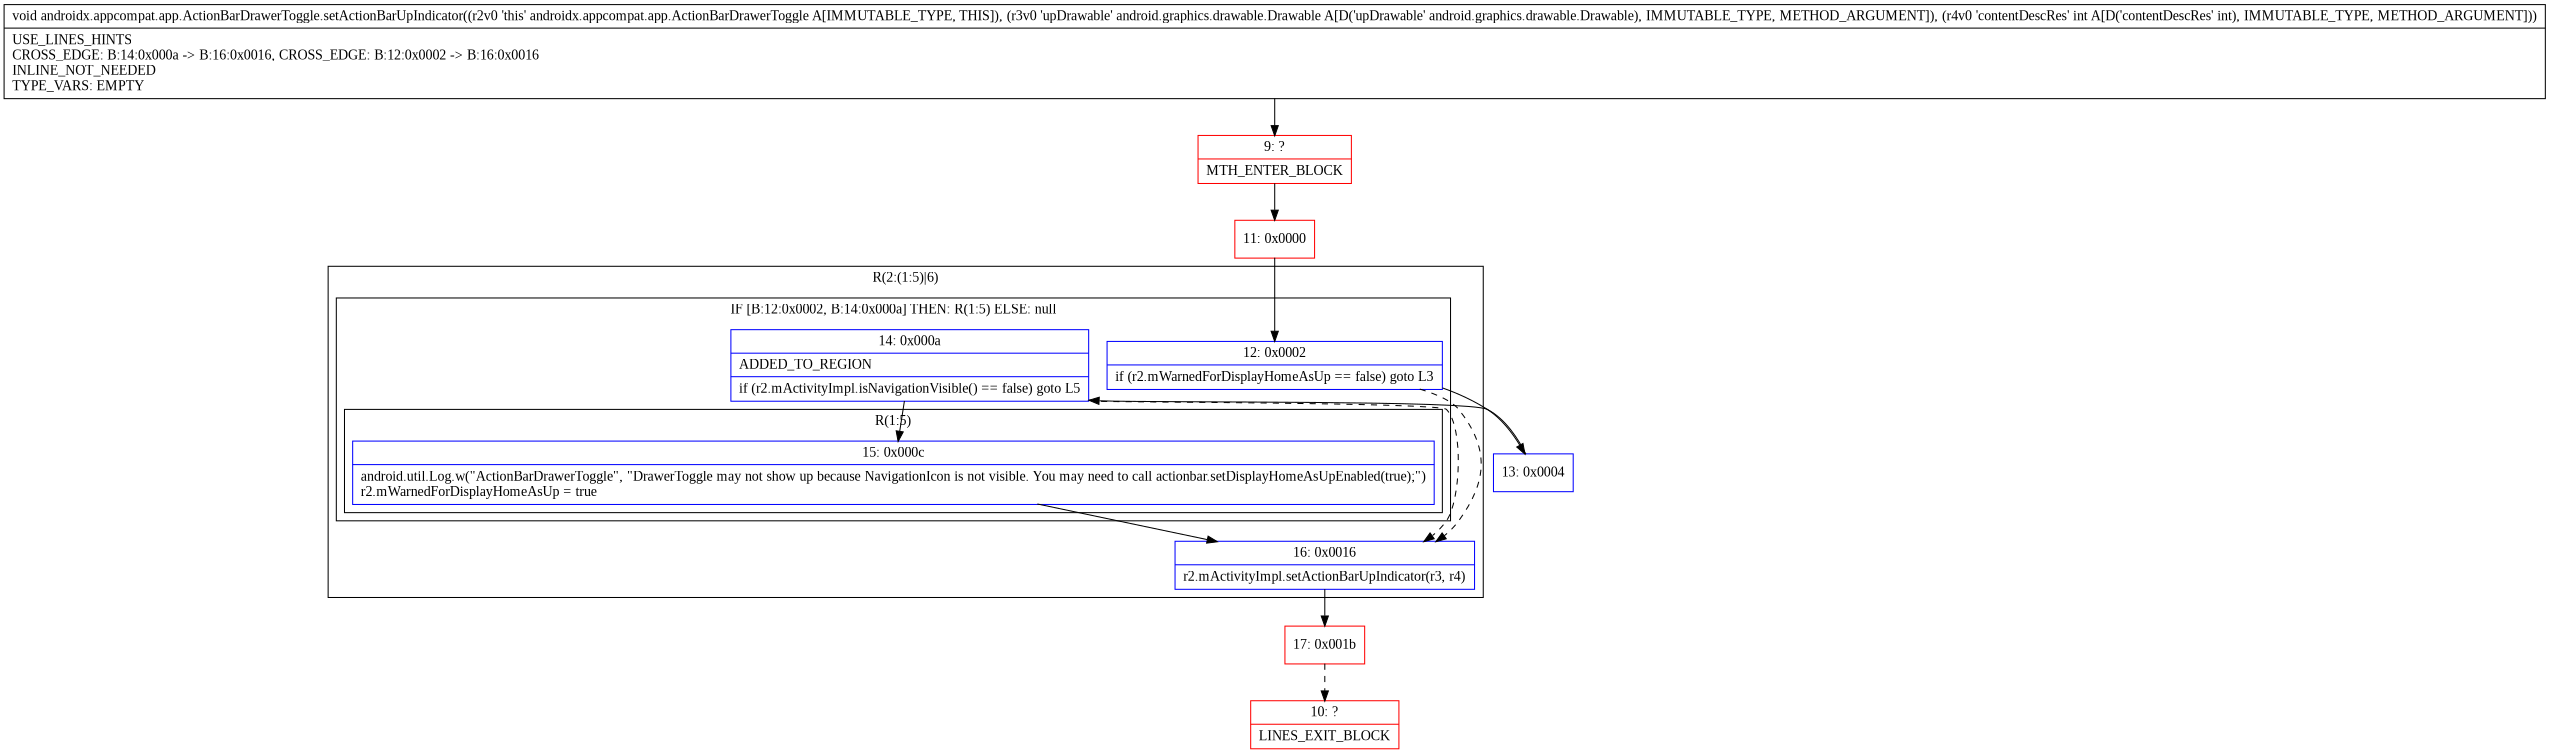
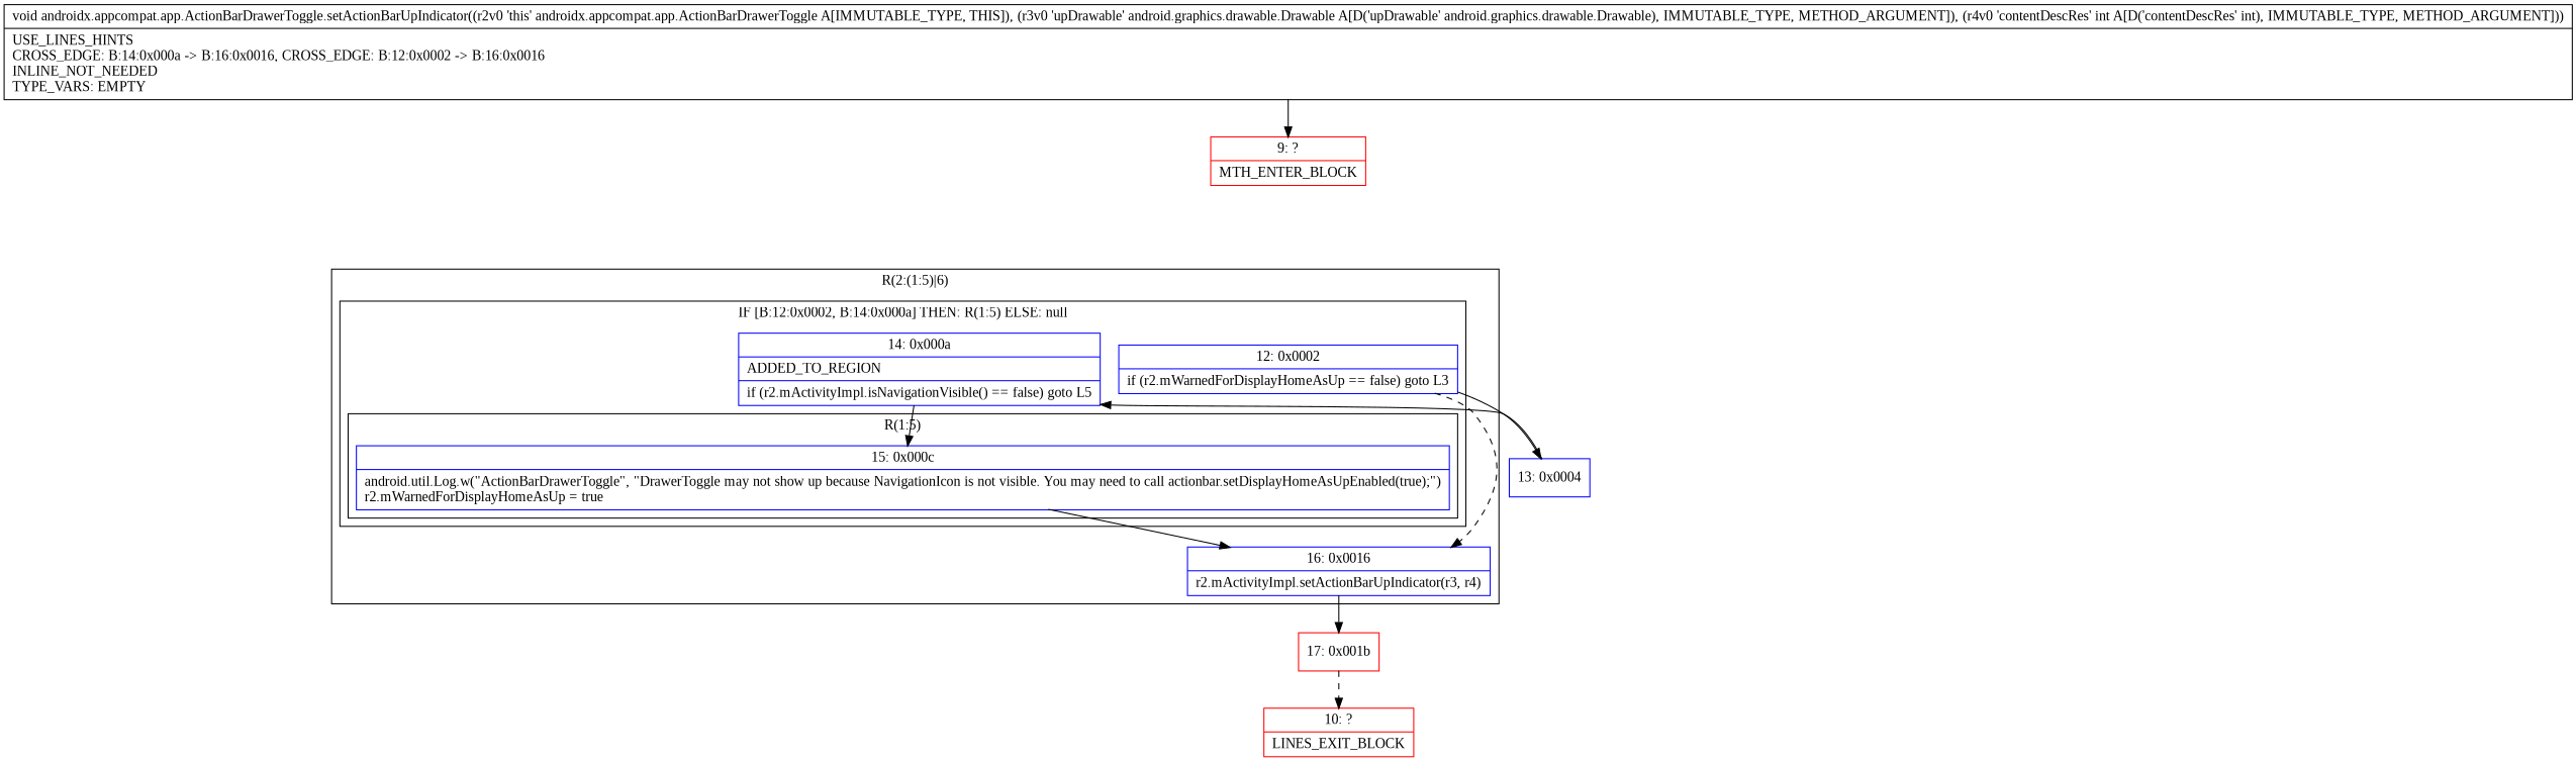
  digraph {
    fontname="Liberation Serif"
    node [color=blue fontname="Liberation Serif" shape=record]
    edge [fontname="Liberation Serif"]
    n1 [label="{15\:\ 0x000c|android.util.Log.w(\"ActionBarDrawerToggle\", \"DrawerToggle may not show up because NavigationIcon is not visible. You may need to call actionbar.setDisplayHomeAsUpEnabled(true);\")\lr2.mWarnedForDisplayHomeAsUp = true\l}"]
    n2 [label="{12\:\ 0x0002|if (r2.mWarnedForDisplayHomeAsUp == false) goto L3\l}"]
    n3 [label="{14\:\ 0x000a|ADDED_TO_REGION\l|if (r2.mActivityImpl.isNavigationVisible() == false) goto L5\l}"]
    n4 [label="{16\:\ 0x0016|r2.mActivityImpl.setActionBarUpIndicator(r3, r4)\l}"]
    n5 [label="{13\:\ 0x0004}"]
    n6 [color=red label="{17\:\ 0x001b}"]
    n7 [color=red label="{10\:\ ?|LINES_EXIT_BLOCK\l}"]
    n8 [color=red label="{9\:\ ?|MTH_ENTER_BLOCK\l}"]
-   n9 [color=red label="{11\:\ 0x0000}"]
    n10 [label="{void androidx.appcompat.app.ActionBarDrawerToggle.setActionBarUpIndicator((r2v0 'this' androidx.appcompat.app.ActionBarDrawerToggle A[IMMUTABLE_TYPE, THIS]), (r3v0 'upDrawable' android.graphics.drawable.Drawable A[D('upDrawable' android.graphics.drawable.Drawable), IMMUTABLE_TYPE, METHOD_ARGUMENT]), (r4v0 'contentDescRes' int A[D('contentDescRes' int), IMMUTABLE_TYPE, METHOD_ARGUMENT]))  | USE_LINES_HINTS\lCROSS_EDGE: B:14:0x000a \-\> B:16:0x0016, CROSS_EDGE: B:12:0x0002 \-\> B:16:0x0016\lINLINE_NOT_NEEDED\lTYPE_VARS: EMPTY\l}" color=""]
    subgraph cluster_1 {
      label="R(2:(1:5)|6)"
      n4
      subgraph cluster_2 {
        label="IF [B:12:0x0002, B:14:0x000a] THEN: R(1:5) ELSE: null"
        n2
        n3
        subgraph cluster_3 {
          label="R(1:5)"
          n1
        }
      }
    }
    n1 -> n4
    n2 -> n4 [style=dashed]
    n2 -> n5
    n3 -> n1
-   n3 -> n4 [style=dashed]
    n4 -> n6
    n5 -> n3
    n6 -> n7 [style=dashed]
-   n8 -> n9
-   n9 -> n2
    n10 -> n8
  }
